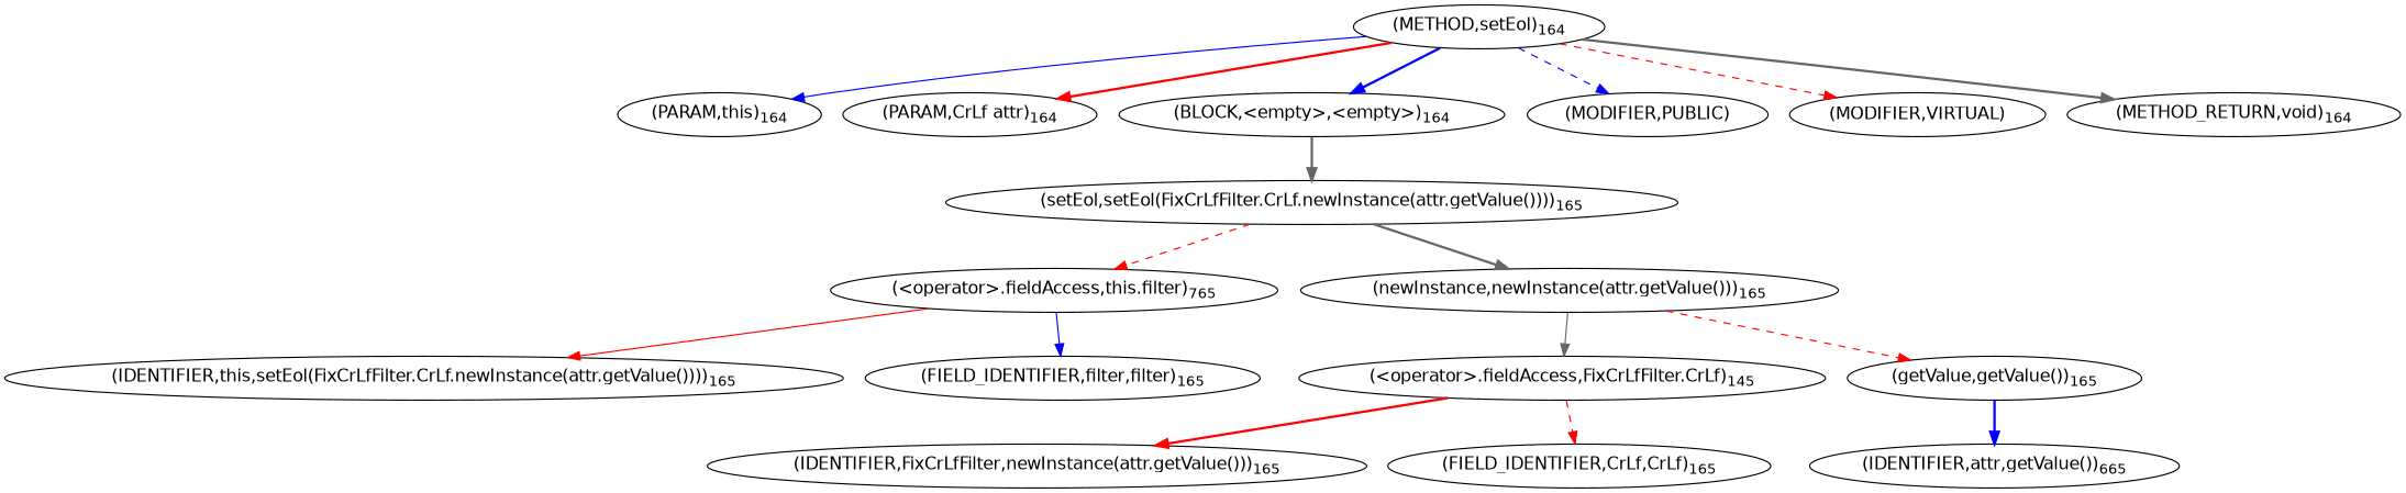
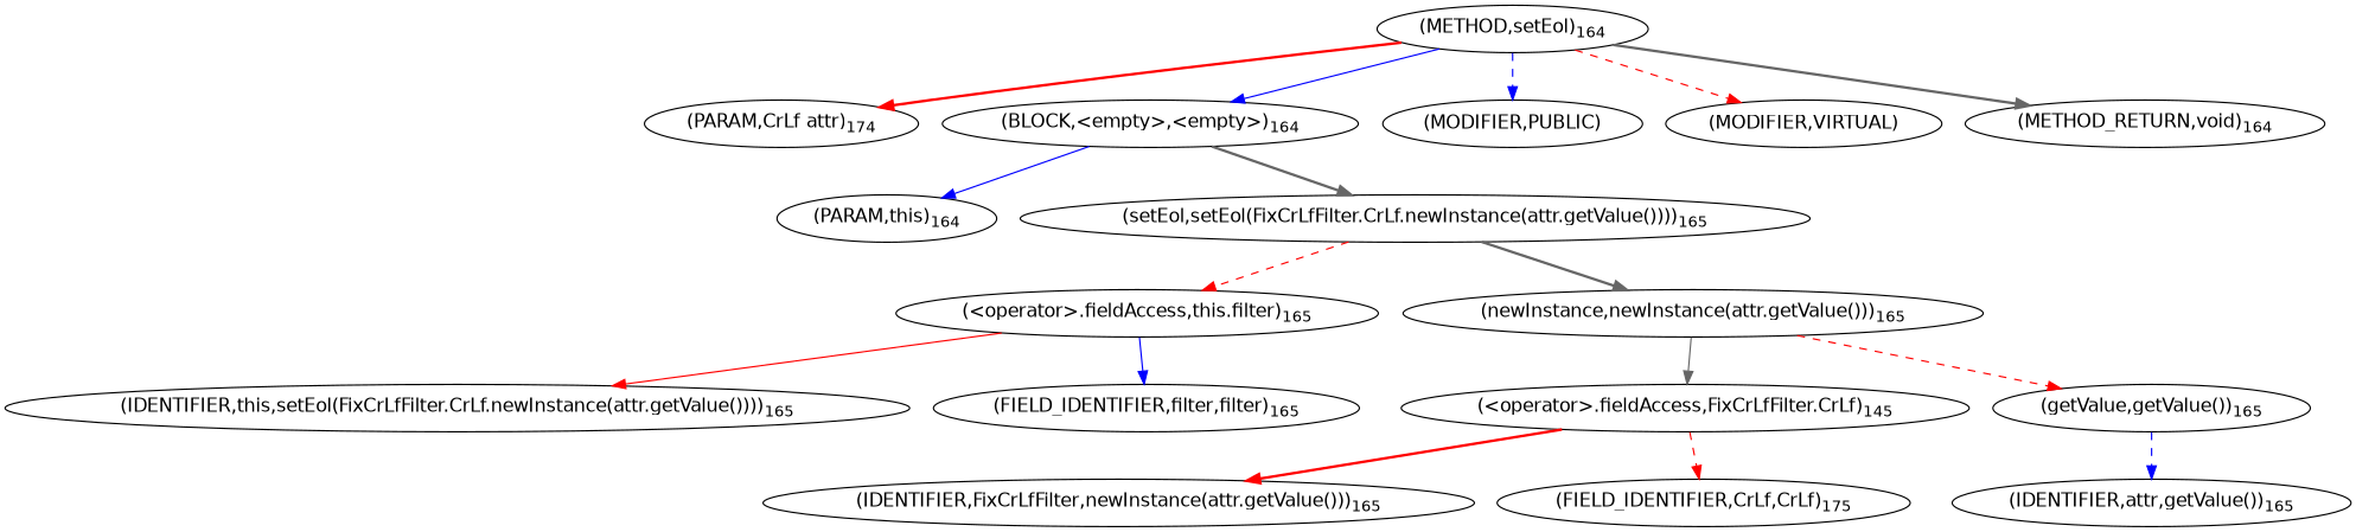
  digraph {
    fontname="DejaVu Sans"
    node [fontname="DejaVu Sans"]
    edge [color=red fontname="DejaVu Sans" style=dashed]
    n1 [label=<(METHOD,setEol)<SUB>164</SUB>>]
    n2 [label=<(PARAM,this)<SUB>164</SUB>>]
-   n3 [label=<(PARAM,CrLf attr)<SUB>164</SUB>>]
+   n3 [label=<(PARAM,CrLf attr)<SUB>174</SUB>>]
    n4 [label=<(BLOCK,&lt;empty&gt;,&lt;empty&gt;)<SUB>164</SUB>>]
    n5 [label=<(MODIFIER,PUBLIC)>]
    n6 [label=<(MODIFIER,VIRTUAL)>]
    n7 [label=<(METHOD_RETURN,void)<SUB>164</SUB>>]
    n8 [label=<(setEol,setEol(FixCrLfFilter.CrLf.newInstance(attr.getValue())))<SUB>165</SUB>>]
-   n9 [label=<(&lt;operator&gt;.fieldAccess,this.filter)<SUB>765</SUB>>]
+   n9 [label=<(&lt;operator&gt;.fieldAccess,this.filter)<SUB>165</SUB>>]
    n10 [label=<(newInstance,newInstance(attr.getValue()))<SUB>165</SUB>>]
    n11 [label=<(IDENTIFIER,this,setEol(FixCrLfFilter.CrLf.newInstance(attr.getValue())))<SUB>165</SUB>>]
    n12 [label=<(FIELD_IDENTIFIER,filter,filter)<SUB>165</SUB>>]
    n13 [label=<(&lt;operator&gt;.fieldAccess,FixCrLfFilter.CrLf)<SUB>145</SUB>>]
    n14 [label=<(getValue,getValue())<SUB>165</SUB>>]
    n15 [label=<(IDENTIFIER,FixCrLfFilter,newInstance(attr.getValue()))<SUB>165</SUB>>]
-   n16 [label=<(FIELD_IDENTIFIER,CrLf,CrLf)<SUB>165</SUB>>]
-   n17 [label=<(IDENTIFIER,attr,getValue())<SUB>665</SUB>>]
-   n1 -> n2 [color=blue style=solid]
+   n16 [label=<(FIELD_IDENTIFIER,CrLf,CrLf)<SUB>175</SUB>>]
+   n17 [label=<(IDENTIFIER,attr,getValue())<SUB>165</SUB>>]
+   n4 -> n2 [color=blue style=solid]
    n1 -> n3 [style=bold]
-   n1 -> n4 [color=blue style=bold]
+   n1 -> n4 [color=blue style=solid]
    n1 -> n5 [color=blue]
    n1 -> n6
    n1 -> n7 [color=gray40 style=bold]
    n4 -> n8 [color=gray40 style=bold]
    n8 -> n9
    n8 -> n10 [color=gray40 style=bold]
    n9 -> n11 [style=solid]
    n9 -> n12 [color=blue style=solid]
    n10 -> n13 [color=gray40 style=solid]
    n10 -> n14
    n13 -> n15 [style=bold]
    n13 -> n16
-   n14 -> n17 [color=blue style=bold]
+   n14 -> n17 [color=blue]
  }
